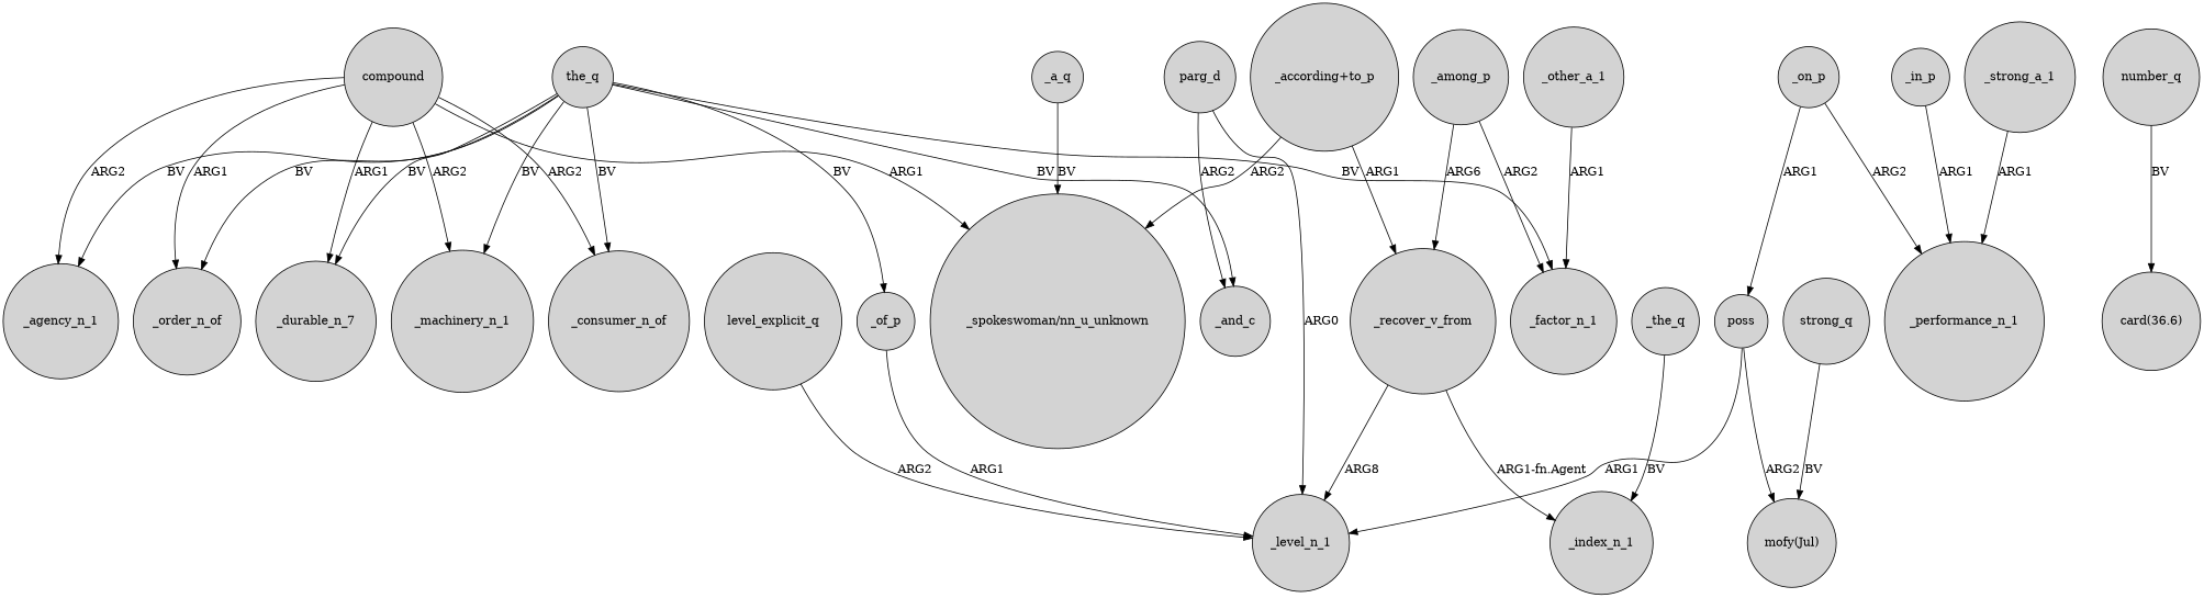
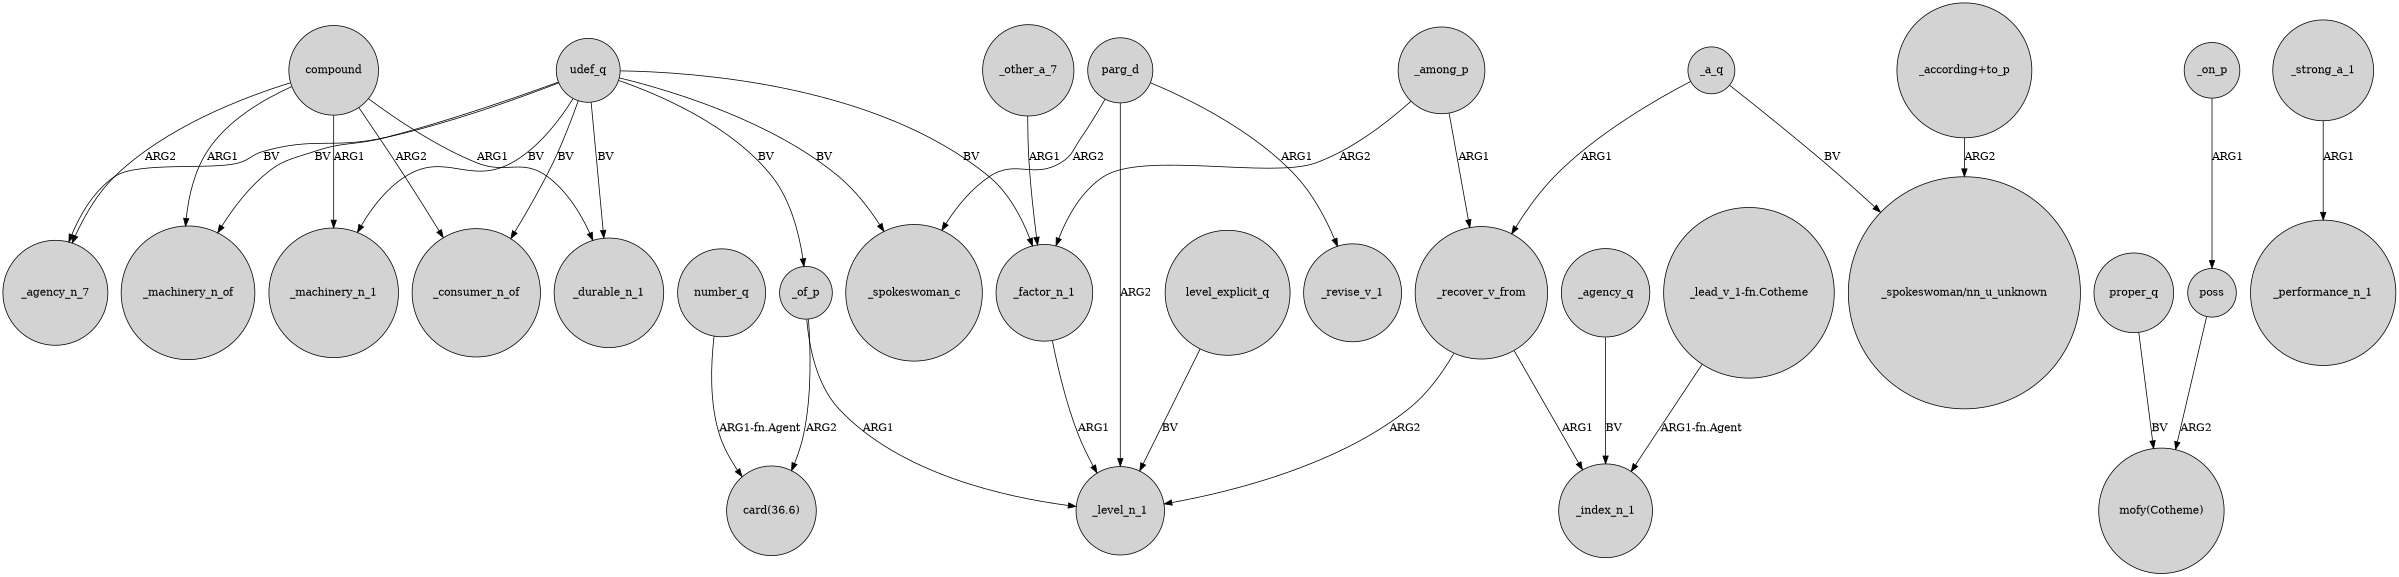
  digraph {
    node [shape=circle style=filled]
-   udef_q [label=the_q]
+   udef_q
    _machinery_n_1
-   _order_n_of
+   _order_n_of [label=_machinery_n_of]
    _factor_n_1
-   _durable_n_1 [label=_durable_n_7]
+   _durable_n_1
    _consumer_n_of
-   _agency_n_1
-   _and_c
+   _agency_n_1 [label=_agency_n_7]
+   _and_c [label=_spokeswoman_c]
    _of_p
-   proper_q [label=strong_q]
-   "mofy(Jul)"
+   proper_q
+   "mofy(Jul)" [label="mofy(Cotheme)"]
    parg_d
+   _revise_v_1
    _level_n_1
+   "_lead_v_1-fn.Cotheme"
    _index_n_1
    _strong_a_1
    _performance_n_1
    poss
    number_q
    "card(36.6)"
    _a_q
    "_spokeswoman/nn_u_unknown"
    _among_p
    _recover_v_from
    _on_p
    "_according+to_p"
    compound
-   _other_a_1
-   _the_q
+   _other_a_1 [label=_other_a_7]
+   _the_q [label=_agency_q]
    n31 [label=level_explicit_q]
-   _in_p
    udef_q -> _machinery_n_1 [label=BV]
    udef_q -> _order_n_of [label=BV]
    udef_q -> _factor_n_1 [label=BV]
    udef_q -> _durable_n_1 [label=BV]
    udef_q -> _consumer_n_of [label=BV]
    udef_q -> _agency_n_1 [label=BV]
    udef_q -> _and_c [label=BV]
    udef_q -> _of_p [label=BV]
    _of_p -> _level_n_1 [label=ARG1]
+   _of_p -> "card(36.6)" [label=ARG2]
    proper_q -> "mofy(Jul)" [label=BV]
    parg_d -> _and_c [label=ARG2]
-   parg_d -> _level_n_1 [label=ARG0]
+   parg_d -> _revise_v_1 [label=ARG1]
+   parg_d -> _level_n_1 [label=ARG2]
+   "_lead_v_1-fn.Cotheme" -> _index_n_1 [label="ARG1-fn.Agent"]
    _strong_a_1 -> _performance_n_1 [label=ARG1]
    poss -> "mofy(Jul)" [label=ARG2]
-   poss -> _level_n_1 [label=ARG1]
-   number_q -> "card(36.6)" [label=BV]
+   _factor_n_1 -> _level_n_1 [label=ARG1]
+   number_q -> "card(36.6)" [label="ARG1-fn.Agent"]
    _a_q -> "_spokeswoman/nn_u_unknown" [label=BV]
    _among_p -> _factor_n_1 [label=ARG2]
-   _among_p -> _recover_v_from [label=ARG6]
-   _recover_v_from -> _level_n_1 [label=ARG8]
-   _recover_v_from -> _index_n_1 [label="ARG1-fn.Agent"]
-   _on_p -> _performance_n_1 [label=ARG2]
+   _among_p -> _recover_v_from [label=ARG1]
+   _recover_v_from -> _level_n_1 [label=ARG2]
+   _recover_v_from -> _index_n_1 [label=ARG1]
    _on_p -> poss [label=ARG1]
    "_according+to_p" -> "_spokeswoman/nn_u_unknown" [label=ARG2]
-   "_according+to_p" -> _recover_v_from [label=ARG1]
-   compound -> _machinery_n_1 [label=ARG2]
+   _a_q -> _recover_v_from [label=ARG1]
+   compound -> _machinery_n_1 [label=ARG1]
    compound -> _order_n_of [label=ARG1]
    compound -> _durable_n_1 [label=ARG1]
    compound -> _consumer_n_of [label=ARG2]
    compound -> _agency_n_1 [label=ARG2]
-   compound -> "_spokeswoman/nn_u_unknown" [label=ARG1]
    _other_a_1 -> _factor_n_1 [label=ARG1]
    _the_q -> _index_n_1 [label=BV]
-   n31 -> _level_n_1 [label=ARG2]
-   _in_p -> _performance_n_1 [label=ARG1]
+   n31 -> _level_n_1 [label=BV]
  }
